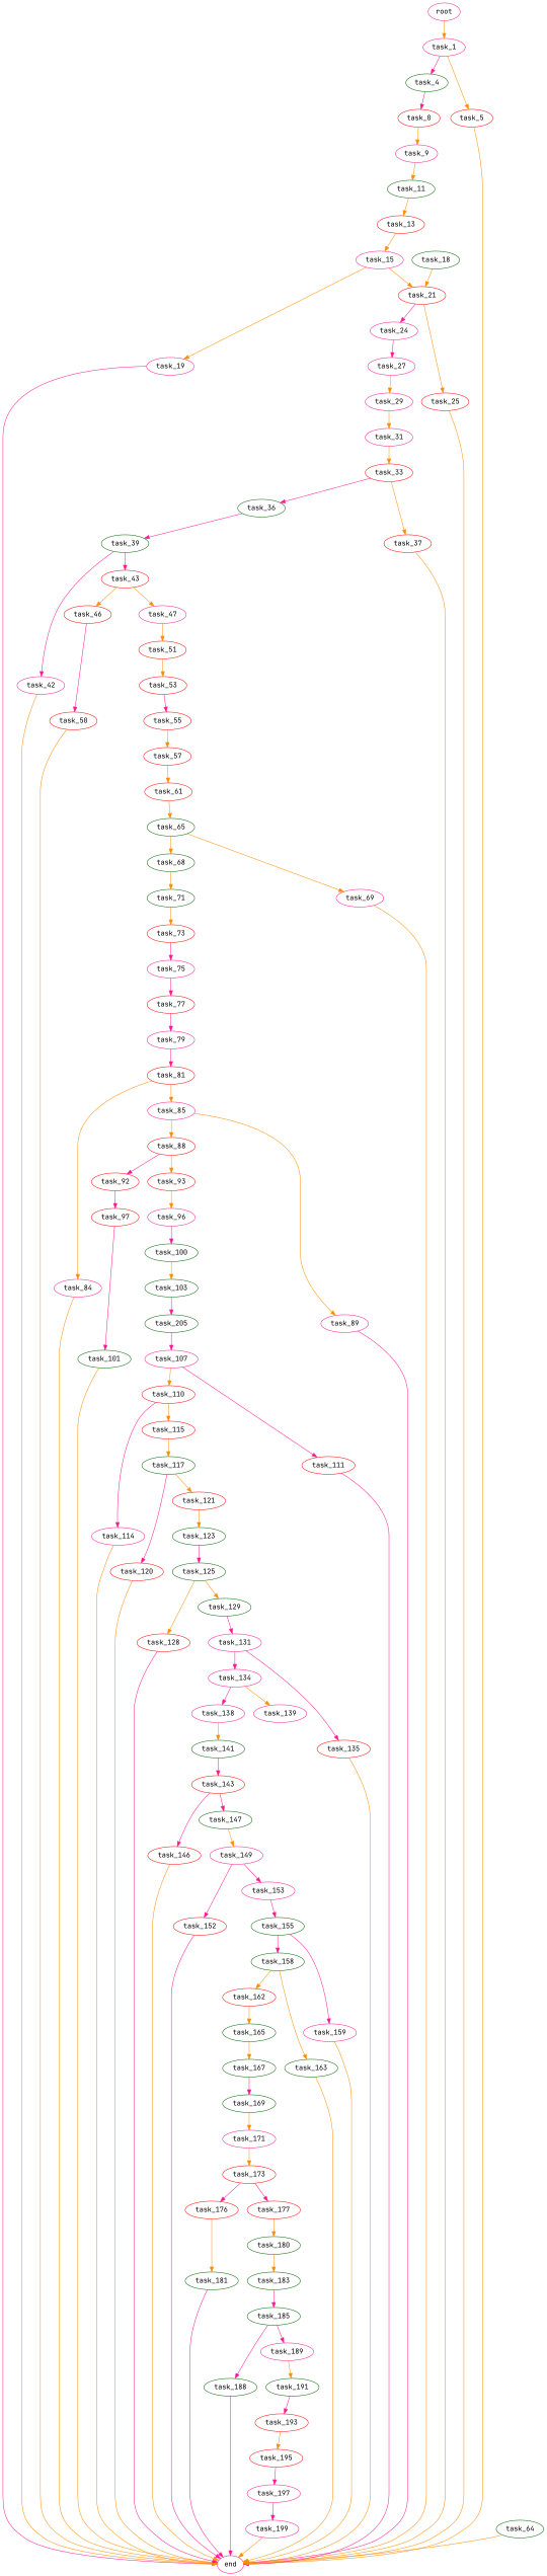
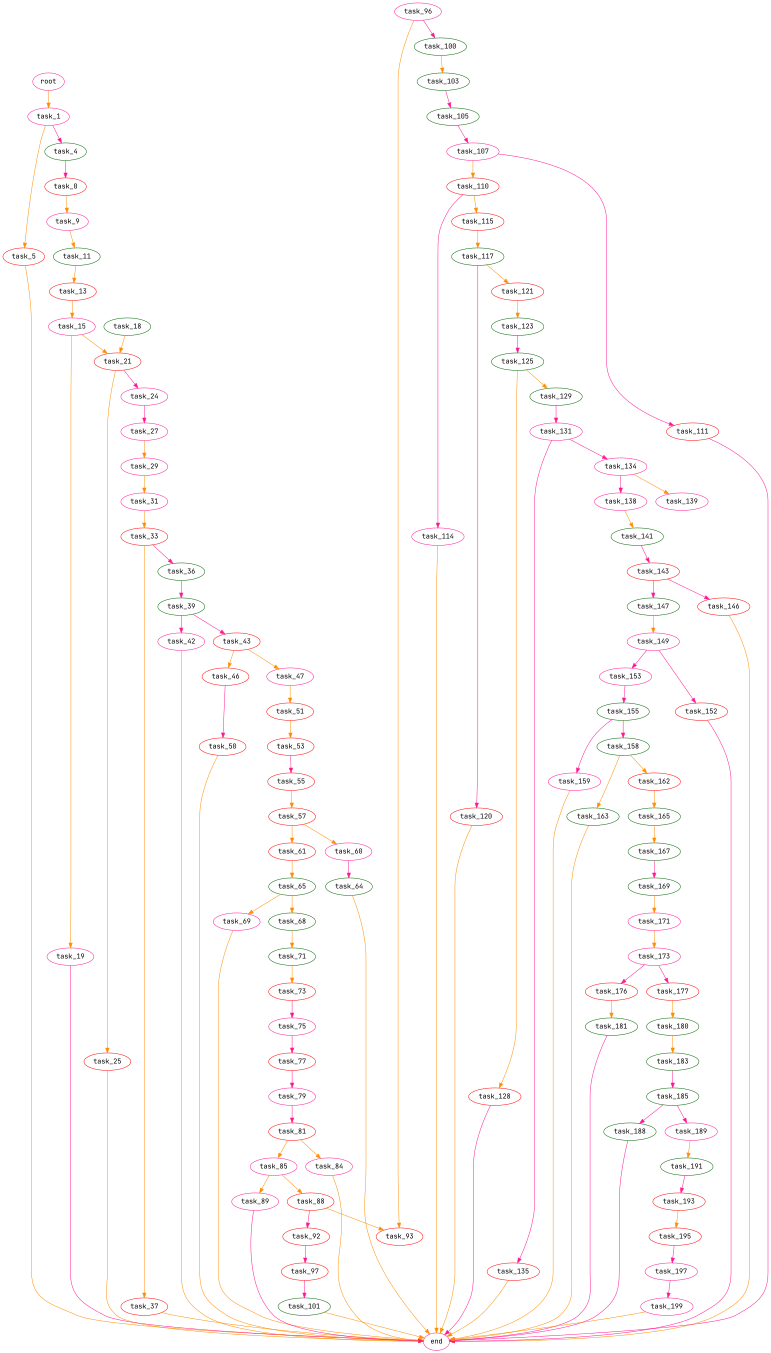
  digraph {
    fontname="JetBrains Mono"
    node [color=red fontname="JetBrains Mono"]
    edge [color=darkorange fontname="JetBrains Mono"]
    root [color=deeppink]
    task_1 [color=deeppink]
    task_4 [color=darkgreen]
    task_5
    n5 [label=task_0]
    end [color=deeppink]
    task_9 [color=deeppink]
    task_11 [color=darkgreen]
    task_13
    task_15 [color=deeppink]
    task_19 [color=deeppink]
    task_21
    task_18 [color=darkgreen]
    task_24 [color=deeppink]
    task_25
    task_27 [color=deeppink]
    task_29 [color=deeppink]
    task_31 [color=deeppink]
    task_33
    task_36 [color=darkgreen]
    task_37
    task_39 [color=darkgreen]
    task_42 [color=deeppink]
    task_43
    task_46
    task_47 [color=deeppink]
    task_50
    task_51
    task_53
    task_55
    task_57
+   task_60 [color=deeppink]
    task_61
    task_64 [color=darkgreen]
    task_65 [color=darkgreen]
    task_68 [color=darkgreen]
    task_69 [color=deeppink]
    task_71 [color=darkgreen]
    task_73
    task_75 [color=deeppink]
    task_77
    task_79 [color=deeppink]
    task_81
    task_84 [color=deeppink]
    task_85 [color=deeppink]
    task_88
    task_89 [color=deeppink]
    task_92
    task_93
    task_97
    task_96 [color=deeppink]
    task_101 [color=darkgreen]
    task_100 [color=darkgreen]
    task_103 [color=darkgreen]
-   task_105 [color=darkgreen label=task_205]
+   task_105 [color=darkgreen]
    task_107 [color=deeppink]
    task_110
    task_111
    task_114 [color=deeppink]
    task_115
    task_117 [color=darkgreen]
    task_120
    task_121
    task_123 [color=darkgreen]
    task_125 [color=darkgreen]
    task_128
    task_129 [color=darkgreen]
    task_131 [color=deeppink]
    task_134 [color=deeppink]
    task_135
    task_138 [color=deeppink]
    task_139 [color=deeppink]
    task_141 [color=darkgreen]
    task_143
    task_146
    task_147 [color=darkgreen]
    task_149 [color=deeppink]
    task_152
    task_153 [color=deeppink]
    task_155 [color=darkgreen]
    task_158 [color=darkgreen]
    task_159 [color=deeppink]
    task_162
    task_163 [color=darkgreen]
    task_165 [color=darkgreen]
    task_167 [color=darkgreen]
    task_169 [color=darkgreen]
    task_171 [color=deeppink]
-   task_173
+   task_173 [color=deeppink]
    task_176
    task_177
    task_181 [color=darkgreen]
    task_180 [color=darkgreen]
    task_183 [color=darkgreen]
    task_185 [color=darkgreen]
    task_188 [color=darkgreen]
    task_189 [color=deeppink]
    task_191 [color=darkgreen]
    task_193
    task_195
    task_197 [color=deeppink]
    task_199 [color=deeppink]
    root -> task_1
    task_1 -> task_4 [color=deeppink]
    task_1 -> task_5
    task_4 -> n5 [color=deeppink]
    task_5 -> end
    n5 -> task_9
    task_9 -> task_11
    task_11 -> task_13
    task_13 -> task_15
    task_15 -> task_19
    task_15 -> task_21
    task_19 -> end [color=deeppink]
    task_21 -> task_24 [color=deeppink]
    task_21 -> task_25
    task_18 -> task_21
    task_24 -> task_27 [color=deeppink]
    task_25 -> end
    task_27 -> task_29
    task_29 -> task_31
    task_31 -> task_33
    task_33 -> task_36 [color=deeppink]
    task_33 -> task_37
    task_36 -> task_39 [color=deeppink]
    task_37 -> end
    task_39 -> task_42 [color=deeppink]
    task_39 -> task_43 [color=deeppink]
    task_42 -> end
    task_43 -> task_46
    task_43 -> task_47
    task_46 -> task_50 [color=deeppink]
    task_47 -> task_51
    task_50 -> end
    task_51 -> task_53
    task_53 -> task_55 [color=deeppink]
    task_55 -> task_57
+   task_57 -> task_60
    task_57 -> task_61
+   task_60 -> task_64 [color=deeppink]
    task_61 -> task_65
    task_64 -> end
    task_65 -> task_68
    task_65 -> task_69
    task_68 -> task_71
    task_69 -> end
    task_71 -> task_73
    task_73 -> task_75 [color=deeppink]
    task_75 -> task_77 [color=deeppink]
    task_77 -> task_79 [color=deeppink]
    task_79 -> task_81 [color=deeppink]
    task_81 -> task_84
    task_81 -> task_85
    task_84 -> end
    task_85 -> task_88
    task_85 -> task_89
    task_88 -> task_92 [color=deeppink]
    task_88 -> task_93
    task_89 -> end [color=deeppink]
    task_92 -> task_97 [color=deeppink]
-   task_93 -> task_96
+   task_96 -> task_93
    task_97 -> task_101 [color=deeppink]
    task_96 -> task_100 [color=deeppink]
    task_101 -> end
    task_100 -> task_103
    task_103 -> task_105 [color=deeppink]
    task_105 -> task_107 [color=deeppink]
    task_107 -> task_110
    task_107 -> task_111 [color=deeppink]
    task_110 -> task_114 [color=deeppink]
    task_110 -> task_115
    task_111 -> end [color=deeppink]
    task_114 -> end
    task_115 -> task_117
    task_117 -> task_120 [color=deeppink]
    task_117 -> task_121
    task_120 -> end
    task_121 -> task_123
    task_123 -> task_125 [color=deeppink]
    task_125 -> task_128
    task_125 -> task_129
    task_128 -> end [color=deeppink]
    task_129 -> task_131 [color=deeppink]
    task_131 -> task_134 [color=deeppink]
    task_131 -> task_135 [color=deeppink]
    task_134 -> task_138 [color=deeppink]
    task_134 -> task_139
    task_135 -> end
    task_138 -> task_141
    task_141 -> task_143 [color=deeppink]
    task_143 -> task_146 [color=deeppink]
    task_143 -> task_147 [color=deeppink]
    task_146 -> end
    task_147 -> task_149
    task_149 -> task_152 [color=deeppink]
    task_149 -> task_153 [color=deeppink]
    task_152 -> end [color=deeppink]
    task_153 -> task_155 [color=deeppink]
    task_155 -> task_158 [color=deeppink]
    task_155 -> task_159 [color=deeppink]
    task_158 -> task_162
    task_158 -> task_163
    task_159 -> end
    task_162 -> task_165
    task_163 -> end
    task_165 -> task_167
    task_167 -> task_169 [color=deeppink]
    task_169 -> task_171
    task_171 -> task_173
    task_173 -> task_176 [color=deeppink]
    task_173 -> task_177 [color=deeppink]
    task_176 -> task_181
    task_177 -> task_180
    task_181 -> end [color=deeppink]
    task_180 -> task_183
    task_183 -> task_185 [color=deeppink]
    task_185 -> task_188 [color=deeppink]
    task_185 -> task_189 [color=deeppink]
    task_188 -> end [color=deeppink]
    task_189 -> task_191
    task_191 -> task_193 [color=deeppink]
    task_193 -> task_195
    task_195 -> task_197 [color=deeppink]
    task_197 -> task_199 [color=deeppink]
    task_199 -> end
  }
